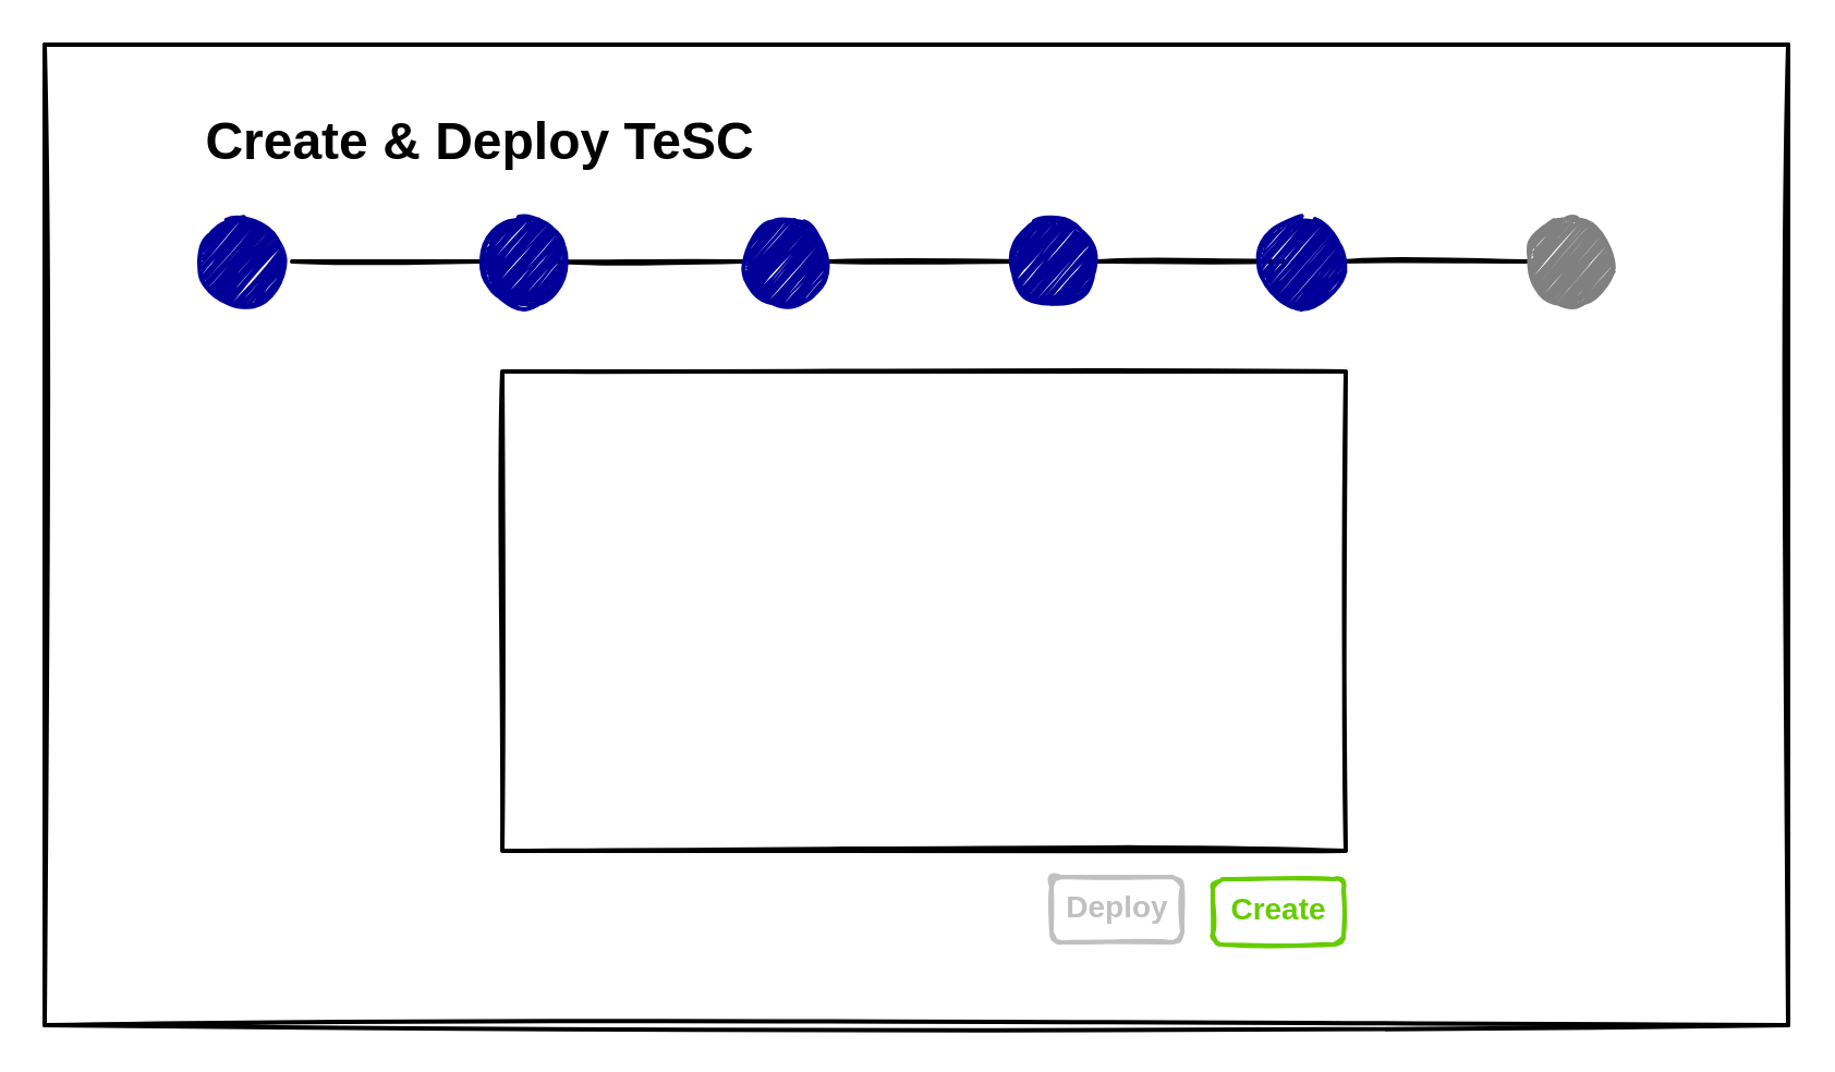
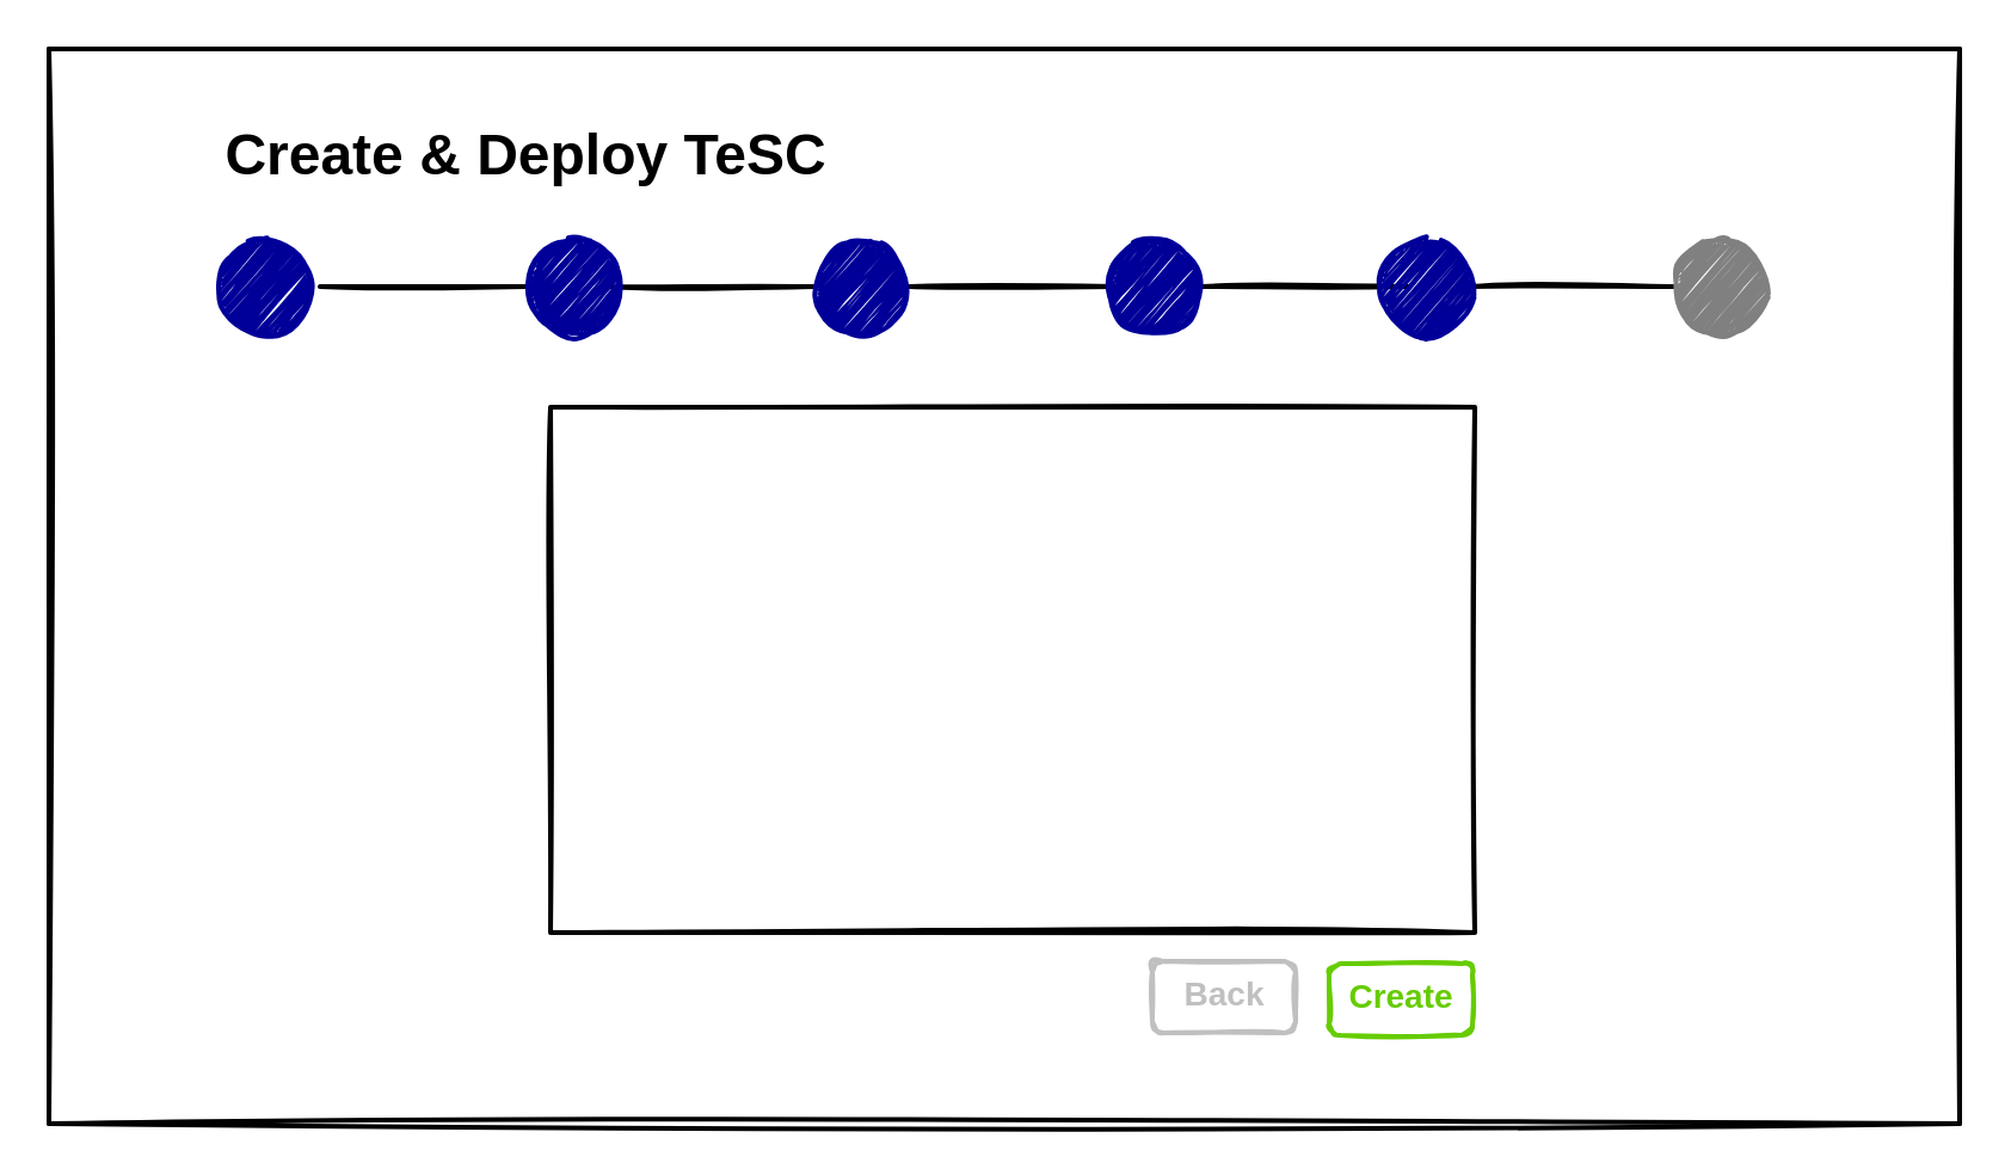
  <mxCell id="0" />
  <mxCell id="1" parent="0" />
  <mxCell id="2" value="" style="endArrow=none;html=1;sketch=1;strokeWidth=2" parent="1" edge="1"><mxGeometry width="50" height="50" relative="1" as="geometry"><mxPoint as="sourcePoint" x="20" y="20" /><mxPoint x="820" as="targetPoint" y="20" /></mxGeometry></mxCell>
  <mxCell id="3" value="" style="endArrow=none;html=1;sketch=1;strokeWidth=2" parent="1" edge="1"><mxGeometry width="50" height="50" relative="1" as="geometry"><mxPoint as="sourcePoint" x="20" y="20" /><mxPoint y="470" as="targetPoint" x="20" /></mxGeometry></mxCell>
  <mxCell id="4" value="" style="endArrow=none;html=1;sketch=1;strokeWidth=2" parent="1" edge="1"><mxGeometry width="50" height="50" relative="1" as="geometry"><mxPoint y="470" as="sourcePoint" x="20" /><mxPoint x="820" y="470" as="targetPoint" /></mxGeometry></mxCell>
  <mxCell id="5" value="" style="endArrow=none;html=1;sketch=1;strokeWidth=2" parent="1" edge="1"><mxGeometry width="50" height="50" relative="1" as="geometry"><mxPoint x="820" as="sourcePoint" y="20" /><mxPoint x="820" y="470" as="targetPoint" /></mxGeometry></mxCell>
  <mxCell id="6" value="" style="whiteSpace=wrap;html=1;strokeWidth=2;fillWeight=4;hachureGap=0;hachureAngle=45;fillColor=#F2F2F2;sketch=1;rotation=-180;" parent="1" vertex="1"><mxGeometry x="230" y="170" width="387" height="220" as="geometry" /></mxCell>
  <mxCell id="7" value="" style="rounded=1;whiteSpace=wrap;html=1;strokeWidth=2;fillWeight=4;hachureGap=0;hachureAngle=45;sketch=1;rotation=-180;strokeColor=#66CC00;" parent="1" vertex="1"><mxGeometry x="556" y="403" width="60" height="30" as="geometry" /></mxCell>
  <mxCell id="8" value="&lt;font style=&quot;font-size: 24px&quot;&gt;&lt;b&gt;Create &amp;amp; Deploy TeSC&lt;/b&gt;&lt;/font&gt;" style="text;html=1;strokeColor=none;fillColor=none;align=center;verticalAlign=middle;whiteSpace=wrap;rounded=0;" parent="1" vertex="1"><mxGeometry x="90" y="55" width="260" height="20" as="geometry" /></mxCell>
  <mxCell id="9" value="&lt;font style=&quot;font-size: 14px&quot; color=&quot;#66cc00&quot;&gt;&lt;b&gt;Create&lt;/b&gt;&lt;/font&gt;" style="text;html=1;strokeColor=none;fillColor=none;align=center;verticalAlign=middle;whiteSpace=wrap;rounded=0;" parent="1" vertex="1"><mxGeometry x="554" y="407" width="65" height="20" as="geometry" /></mxCell>
  <mxCell id="10" value="" style="endArrow=none;html=1;strokeWidth=2;sketch=1" parent="1" edge="1"><mxGeometry width="50" height="50" relative="1" as="geometry"><mxPoint x="380.25" y="119.5" as="sourcePoint" /><mxPoint x="466.75" y="119.5" as="targetPoint" /></mxGeometry></mxCell>
  <mxCell id="11" value="" style="endArrow=none;html=1;strokeWidth=2;sketch=1" parent="1" edge="1"><mxGeometry width="50" height="50" relative="1" as="geometry"><mxPoint x="253.5" y="119.5" as="sourcePoint" /><mxPoint x="340" y="119.5" as="targetPoint" /></mxGeometry></mxCell>
  <mxCell id="12" value="" style="endArrow=none;html=1;strokeWidth=2;sketch=1" parent="1" edge="1"><mxGeometry width="50" height="50" relative="1" as="geometry"><mxPoint x="133.5" y="119.5" as="sourcePoint" /><mxPoint x="220" y="119.5" as="targetPoint" /></mxGeometry></mxCell>
  <mxCell id="13" value="" style="endArrow=none;html=1;strokeWidth=2;sketch=1" parent="1" edge="1"><mxGeometry width="50" height="50" relative="1" as="geometry"><mxPoint x="503" y="119.5" as="sourcePoint" /><mxPoint x="589.5" y="119.5" as="targetPoint" /></mxGeometry></mxCell>
  <mxCell id="14" value="" style="endArrow=none;html=1;strokeWidth=2;sketch=1" parent="1" edge="1"><mxGeometry width="50" height="50" relative="1" as="geometry"><mxPoint x="615" y="119.5" as="sourcePoint" /><mxPoint x="701.5" y="119.5" as="targetPoint" /></mxGeometry></mxCell>
  <mxCell id="15" value="" style="verticalLabelPosition=bottom;verticalAlign=top;html=1;shape=mxgraph.flowchart.on-page_reference;sketch=1;strokeWidth=2;strokeColor=#000099;hachureGap=1;fillColor=#000099" parent="1" vertex="1"><mxGeometry x="463" y="100" width="40" height="40" as="geometry" /></mxCell>
  <mxCell id="16" value="" style="verticalLabelPosition=bottom;verticalAlign=top;html=1;shape=mxgraph.flowchart.on-page_reference;sketch=1;strokeWidth=2;strokeColor=#000099;hachureGap=1;fillColor=#000099" parent="1" vertex="1"><mxGeometry x="340" y="100" width="40" height="40" as="geometry" /></mxCell>
  <mxCell id="17" value="" style="verticalLabelPosition=bottom;verticalAlign=top;html=1;shape=mxgraph.flowchart.on-page_reference;sketch=1;strokeWidth=2;strokeColor=#000099;hachureGap=1;fillColor=#000099" parent="1" vertex="1"><mxGeometry x="220" y="100" width="40" height="40" as="geometry" /></mxCell>
  <mxCell id="18" value="" style="verticalLabelPosition=bottom;verticalAlign=top;html=1;shape=mxgraph.flowchart.on-page_reference;sketch=1;strokeWidth=2;strokeColor=#000099;hachureGap=1;fillColor=#000099" parent="1" vertex="1"><mxGeometry x="90" y="100" width="40" height="40" as="geometry" /></mxCell>
  <mxCell id="19" value="" style="verticalLabelPosition=bottom;verticalAlign=top;html=1;shape=mxgraph.flowchart.on-page_reference;sketch=1;strokeWidth=2;strokeColor=#000099;hachureGap=1;fillColor=#000099" parent="1" vertex="1"><mxGeometry x="577" y="100" width="40" height="40" as="geometry" /></mxCell>
  <mxCell id="20" value="" style="verticalLabelPosition=bottom;verticalAlign=top;html=1;shape=mxgraph.flowchart.on-page_reference;sketch=1;strokeWidth=2;strokeColor=#808080;hachureGap=1;fillColor=#808080" parent="1" vertex="1"><mxGeometry x="700" y="100" width="40" height="40" as="geometry" /></mxCell>
  <mxCell id="21" value="" style="rounded=1;whiteSpace=wrap;html=1;strokeWidth=2;fillWeight=4;hachureGap=0;hachureAngle=45;sketch=1;rotation=-180;strokeColor=#C0C0C0;" parent="1" vertex="1"><mxGeometry x="482" y="402" width="60" height="30" as="geometry" /></mxCell>
- <mxCell id="22" value="&lt;font style=&quot;font-size: 14px&quot; color=&quot;#c0c0c0&quot;&gt;&lt;b&gt;Deploy&lt;/b&gt;&lt;/font&gt;" style="text;html=1;strokeColor=none;fillColor=none;align=center;verticalAlign=middle;whiteSpace=wrap;rounded=0;" parent="1" vertex="1"><mxGeometry x="480" y="406" width="65" height="20" as="geometry" /></mxCell>
+ <mxCell id="22" value="&lt;font style=&quot;font-size: 14px&quot; color=&quot;#c0c0c0&quot;&gt;&lt;b&gt;Back&lt;/b&gt;&lt;/font&gt;" style="text;html=1;strokeColor=none;fillColor=none;align=center;verticalAlign=middle;whiteSpace=wrap;rounded=0;" parent="1" vertex="1"><mxGeometry x="480" y="406" width="65" height="20" as="geometry" /></mxCell>
